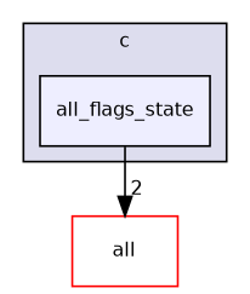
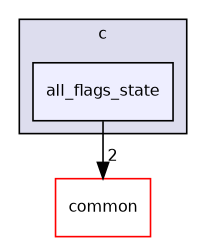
  digraph {
    compound=true
    node [fontname=Helvetica fontsize=10 shape=box style=filled]
    n1 [fillcolor="#eeeeff" label=all_flags_state pencolor=black]
-   n2 [color=red fillcolor=white label=all]
+   n2 [color=red fillcolor=white label=common]
    subgraph cluster_1 {
      bgcolor="#ddddee"
      fontname=Helvetica
      fontsize=10
      label=c
      pencolor=black
      n1
    }
    n1 -> n2 [headlabel=2 labeldistance=1.5 labelfontname=Helvetica labelfontsize=10]
  }
